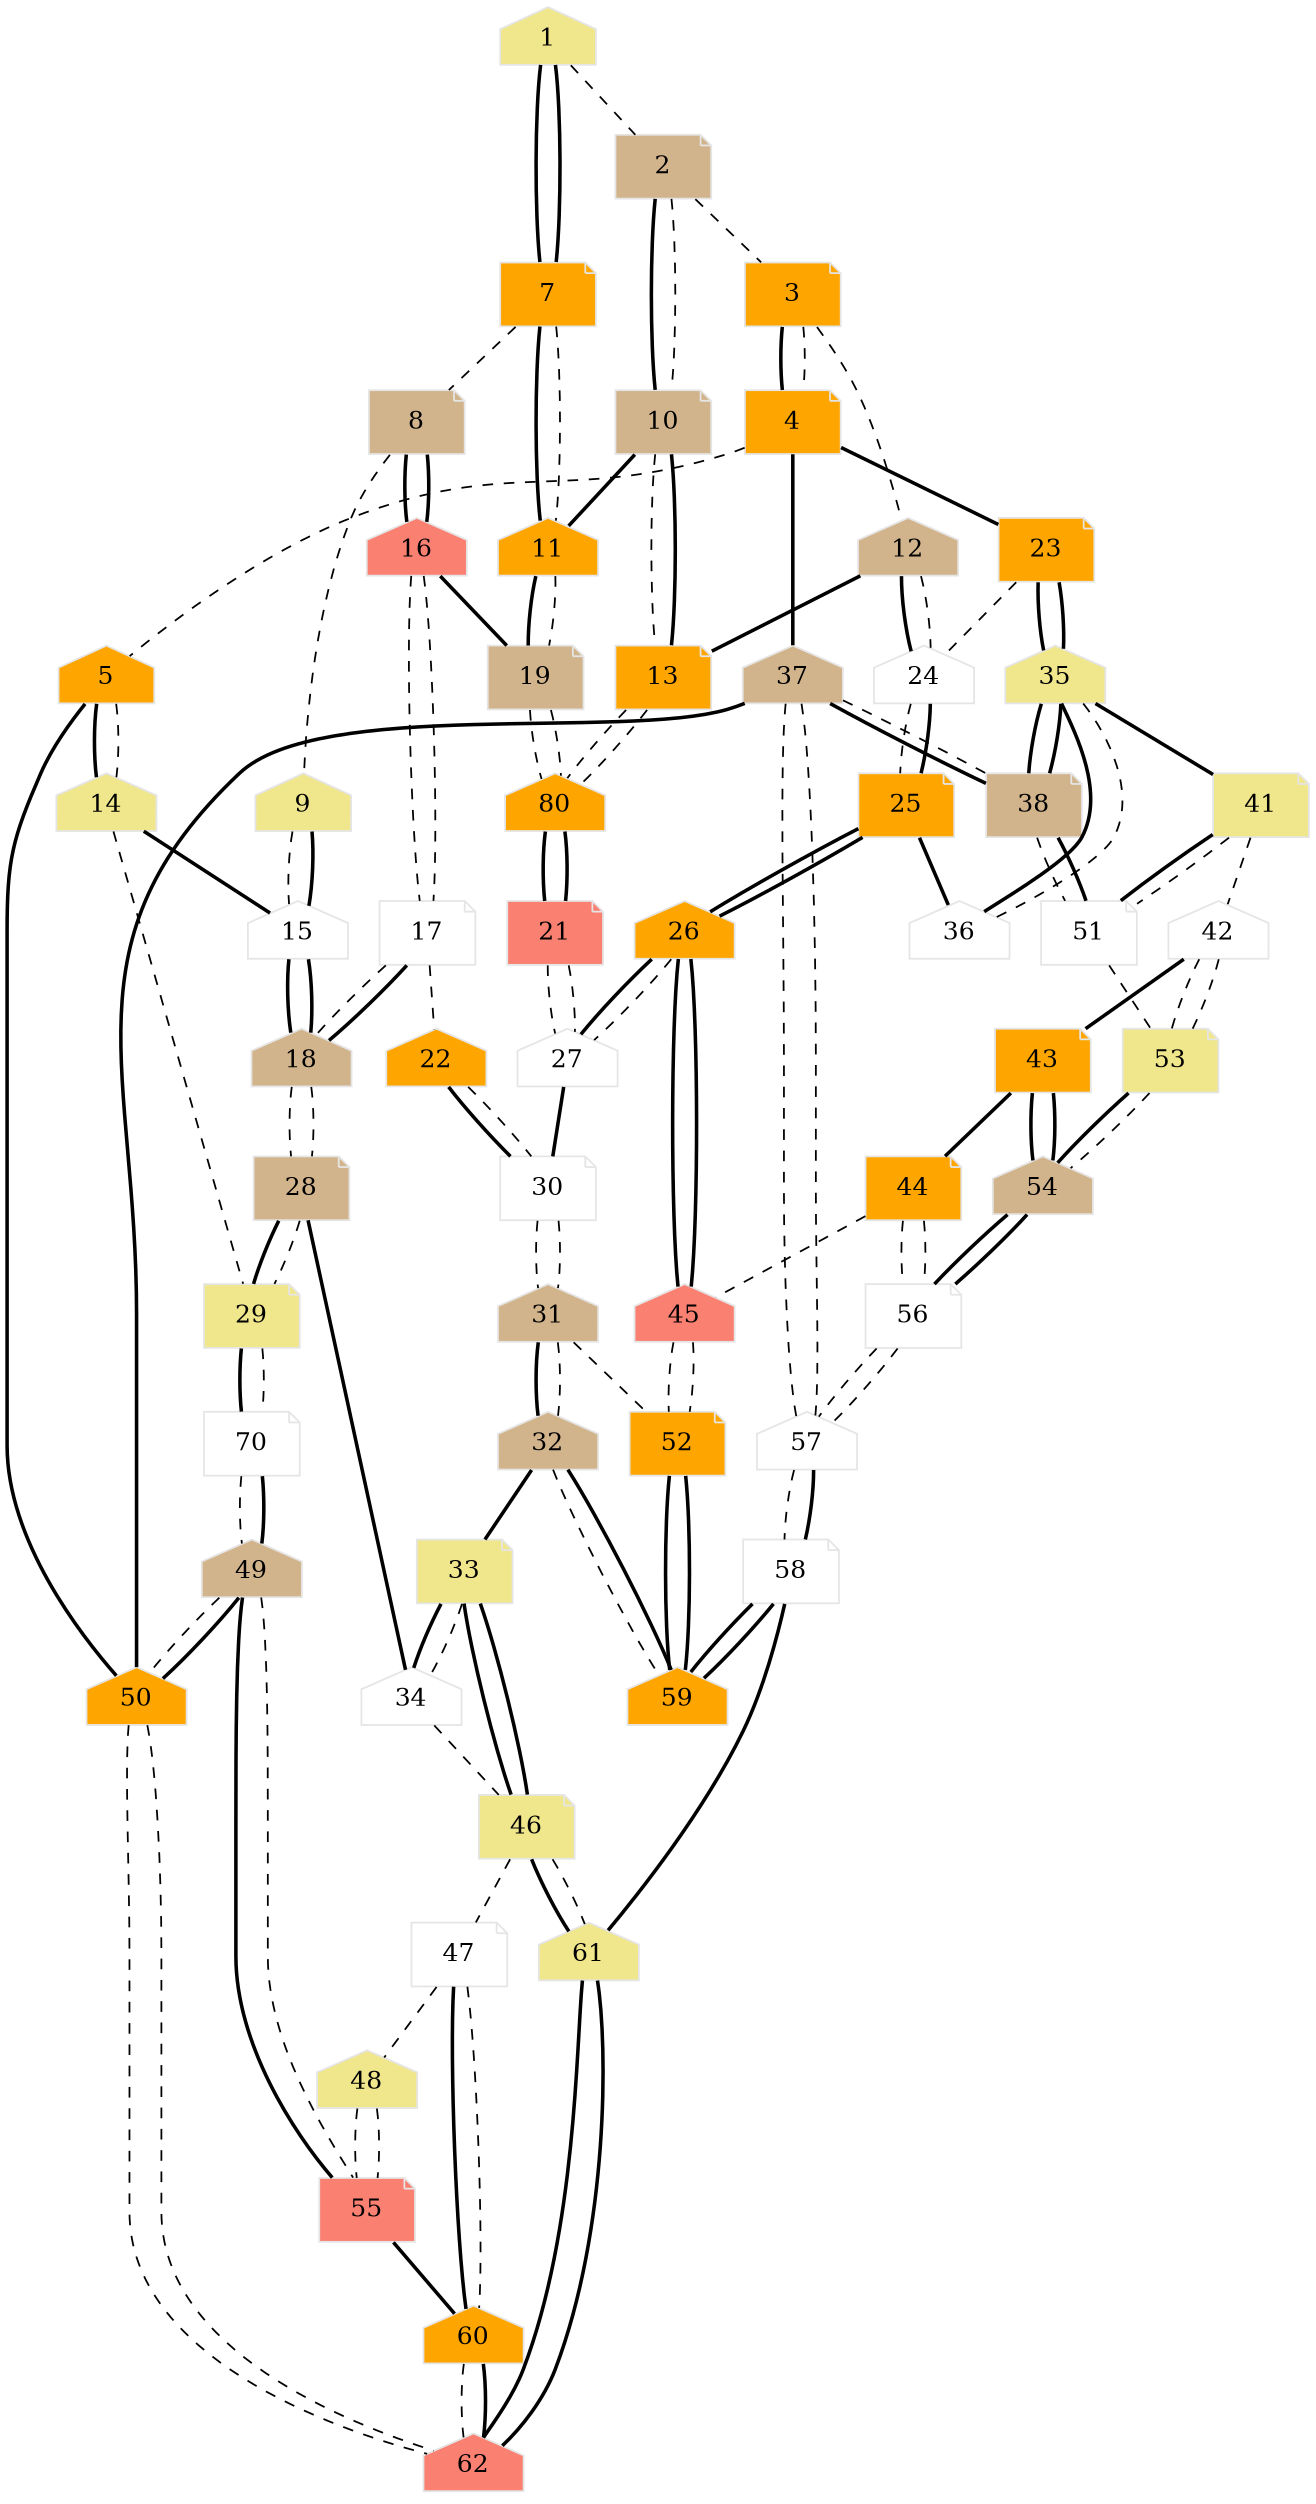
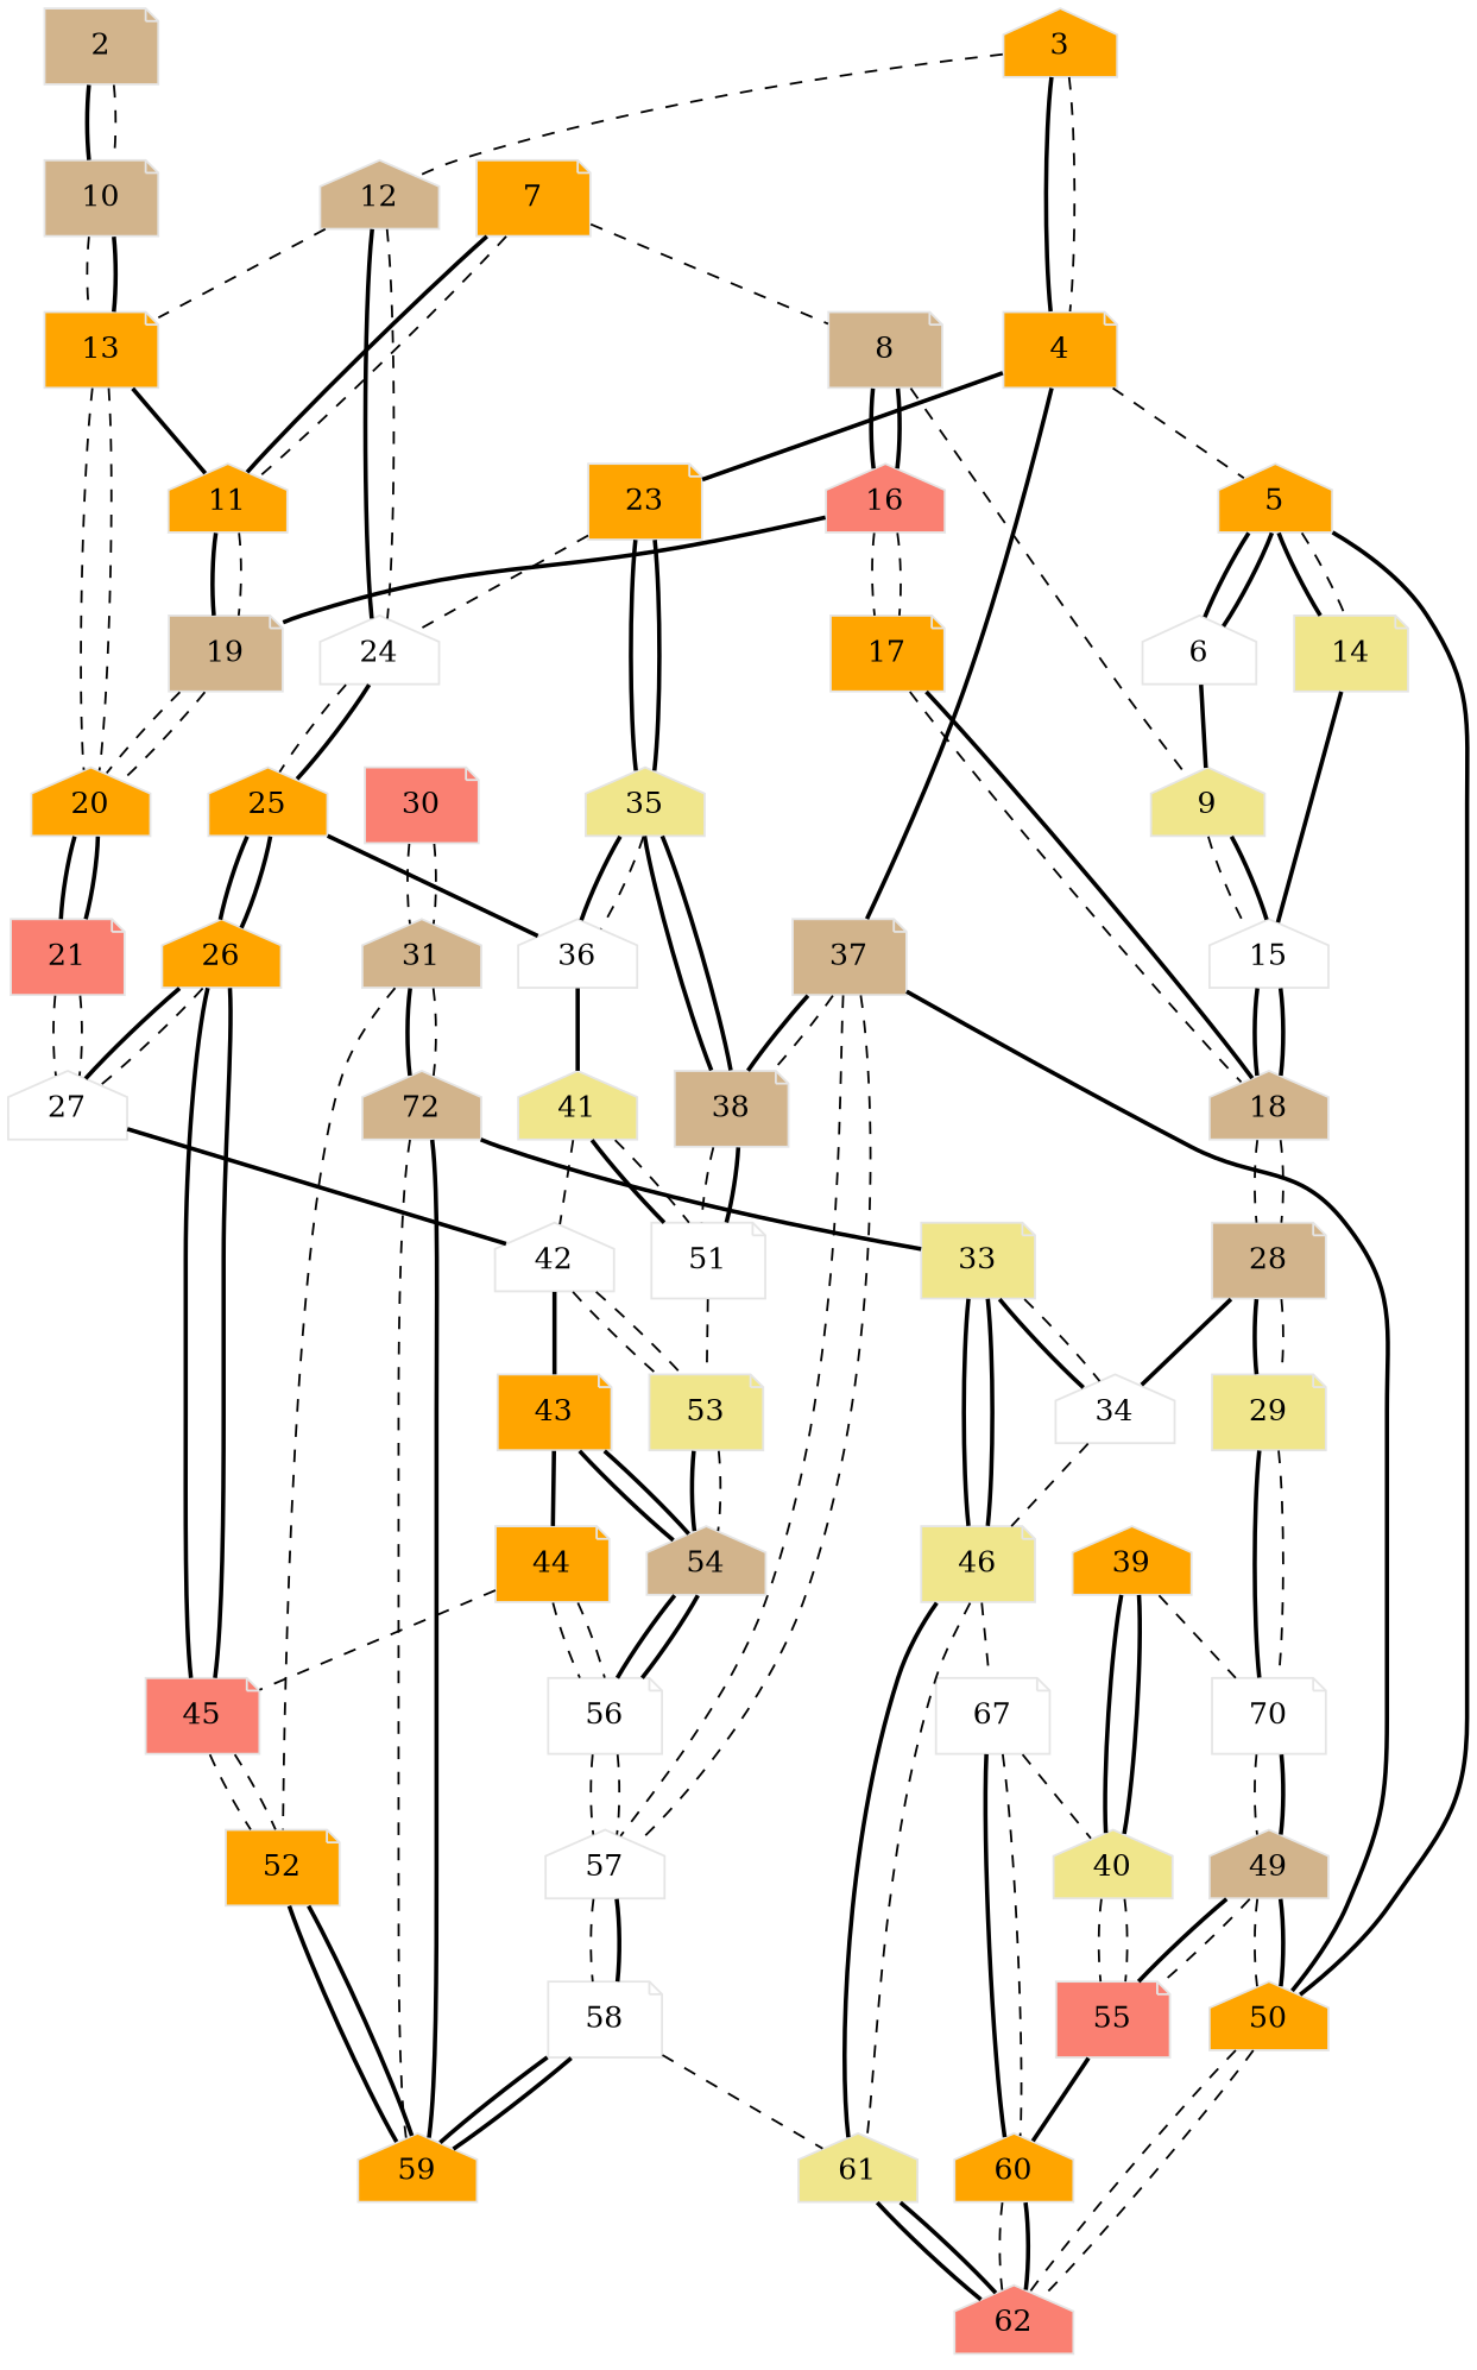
  graph {
    node [color=gray90 fillcolor=orange shape=house style=filled]
    edge [style=bold]
-   1 [fillcolor=khaki]
    2 [fillcolor=tan shape=note]
    7 [shape=note]
-   3 [shape=note]
+   3
    10 [fillcolor=tan shape=note]
    8 [fillcolor=tan shape=note]
    11
    4 [shape=note]
    12 [fillcolor=tan]
    13 [shape=note]
    5
    23 [shape=note]
-   37 [fillcolor=tan]
+   37 [fillcolor=tan shape=note]
    24 [fillcolor=white]
-   14 [fillcolor=khaki]
+   6 [fillcolor=white]
+   14 [fillcolor=khaki shape=note]
    50
    35 [fillcolor=khaki]
    38 [fillcolor=tan shape=note]
    57 [fillcolor=white]
    9 [fillcolor=khaki]
    15 [fillcolor=white]
    29 [fillcolor=khaki shape=note]
    62 [fillcolor=salmon]
    16 [fillcolor=salmon]
    19 [fillcolor=tan shape=note]
-   17 [fillcolor=white shape=note]
+   17 [shape=note]
    18 [fillcolor=tan]
-   20 [label=80]
-   25 [shape=note]
+   20
+   25
    21 [fillcolor=salmon shape=note]
    n32 [fillcolor=white label=70 shape=note]
    28 [fillcolor=tan shape=note]
-   22
-   30 [fillcolor=white shape=note]
+   30 [fillcolor=salmon shape=note]
    34 [fillcolor=white]
    27 [fillcolor=white]
    31 [fillcolor=tan]
    36 [fillcolor=white]
    26
-   45 [fillcolor=salmon]
-   41 [fillcolor=khaki shape=note]
+   45 [fillcolor=salmon shape=note]
+   41 [fillcolor=khaki]
    52 [shape=note]
    46 [fillcolor=khaki shape=note]
    49 [fillcolor=tan]
-   32 [fillcolor=tan]
+   32 [fillcolor=tan label=72]
    33 [fillcolor=khaki shape=note]
    59
-   47 [fillcolor=white shape=note]
+   47 [fillcolor=white shape=note label=67]
    61 [fillcolor=khaki]
-   48 [fillcolor=khaki]
+   39
+   48 [fillcolor=khaki label=40]
    51 [fillcolor=white shape=note]
    42 [fillcolor=white]
    58 [fillcolor=white shape=note]
    53 [fillcolor=khaki shape=note]
    55 [fillcolor=salmon shape=note]
    43 [shape=note]
    44 [shape=note]
    54 [fillcolor=tan]
    56 [fillcolor=white shape=note]
    60
-   1 -- 2 [style=dashed]
-   1 -- 7
-   1 -- 7
-   2 -- 3 [style=dashed]
    2 -- 10
    2 -- 10 [style=dashed]
    7 -- 8 [style=dashed]
    7 -- 11
    7 -- 11 [style=dashed]
    3 -- 4
    3 -- 4 [style=dashed]
    3 -- 12 [style=dashed]
-   10 -- 11
+   13 -- 11
    10 -- 13 [style=dashed]
    10 -- 13
    8 -- 9 [style=dashed]
    8 -- 16
    8 -- 16
    11 -- 19
    11 -- 19 [style=dashed]
    4 -- 5 [style=dashed]
    4 -- 23
    4 -- 37
-   12 -- 13
+   12 -- 13 [style=dashed]
    12 -- 24
    12 -- 24 [style=dashed]
    13 -- 20 [style=dashed]
    13 -- 20 [style=dashed]
+   5 -- 6
+   5 -- 6
    5 -- 14
    5 -- 14 [style=dashed]
    5 -- 50
    23 -- 24 [style=dashed]
    23 -- 35
    23 -- 35
    37 -- 50
    37 -- 38
    37 -- 38 [style=dashed]
    37 -- 57 [style=dashed]
    37 -- 57 [style=dashed]
    24 -- 25 [style=dashed]
    24 -- 25
+   6 -- 9
    14 -- 15
-   14 -- 29 [style=dashed]
    50 -- 62 [style=dashed]
    50 -- 62 [style=dashed]
    35 -- 38
    35 -- 38
    35 -- 36
    35 -- 36 [style=dashed]
    38 -- 51 [style=dashed]
    38 -- 51
    57 -- 58 [style=dashed]
    57 -- 58
    9 -- 15 [style=dashed]
    9 -- 15
    15 -- 18
    15 -- 18
    29 -- n32
    29 -- n32 [style=dashed]
    16 -- 19
    16 -- 17 [style=dashed]
    16 -- 17 [style=dashed]
    19 -- 20 [style=dashed]
    19 -- 20 [style=dashed]
    17 -- 18 [style=dashed]
    17 -- 18
-   17 -- 22 [style=dashed]
    18 -- 28 [style=dashed]
    18 -- 28 [style=dashed]
    20 -- 21
    20 -- 21
    25 -- 36
    25 -- 26
    25 -- 26
    21 -- 27 [style=dashed]
    21 -- 27 [style=dashed]
    n32 -- 49 [style=dashed]
    n32 -- 49
    28 -- 29
    28 -- 29 [style=dashed]
    28 -- 34
-   22 -- 30
-   22 -- 30 [style=dashed]
    30 -- 31 [style=dashed]
    30 -- 31 [style=dashed]
    34 -- 46 [style=dashed]
-   27 -- 30
+   27 -- 42
    31 -- 52 [style=dashed]
    31 -- 32
    31 -- 32 [style=dashed]
-   35 -- 41
+   36 -- 41
    26 -- 27
    26 -- 27 [style=dashed]
    26 -- 45
    26 -- 45
    45 -- 52 [style=dashed]
    45 -- 52 [style=dashed]
    41 -- 51
    41 -- 51 [style=dashed]
    41 -- 42 [style=dashed]
    52 -- 59
    52 -- 59
    46 -- 47 [style=dashed]
    46 -- 61
    46 -- 61 [style=dashed]
    49 -- 50 [style=dashed]
    49 -- 50
    49 -- 55
    49 -- 55 [style=dashed]
    32 -- 33
    32 -- 59 [style=dashed]
    32 -- 59
    33 -- 34
    33 -- 34 [style=dashed]
    33 -- 46
    33 -- 46
    47 -- 48 [style=dashed]
    47 -- 60
    47 -- 60 [style=dashed]
    61 -- 62
    61 -- 62
+   39 -- n32 [style=dashed]
+   39 -- 48
+   39 -- 48
    48 -- 55 [style=dashed]
    48 -- 55 [style=dashed]
    51 -- 53 [style=dashed]
    42 -- 53 [style=dashed]
    42 -- 53 [style=dashed]
    42 -- 43
    58 -- 59
    58 -- 59
-   58 -- 61
+   58 -- 61 [style=dashed]
    53 -- 54
    53 -- 54 [style=dashed]
    55 -- 60
    43 -- 44
    43 -- 54
    43 -- 54
    44 -- 45 [style=dashed]
    44 -- 56 [style=dashed]
    44 -- 56 [style=dashed]
    54 -- 56
    54 -- 56
    56 -- 57 [style=dashed]
    56 -- 57 [style=dashed]
    60 -- 62 [style=dashed]
    60 -- 62
  }
